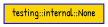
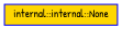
  digraph {
    rankdir=LR
    fontname="Patrick Hand"
-   n1 [color=blue fillcolor=gold fontname="Patrick Hand" fontsize=10 height=0.2 label="testing::internal::None" shape=box style=filled width=0.4]
+   n1 [color=blue fillcolor=gold fontname="Patrick Hand" fontsize=10 height=0.2 label="internal::internal::None" shape=box style=filled width=0.4]
  }
